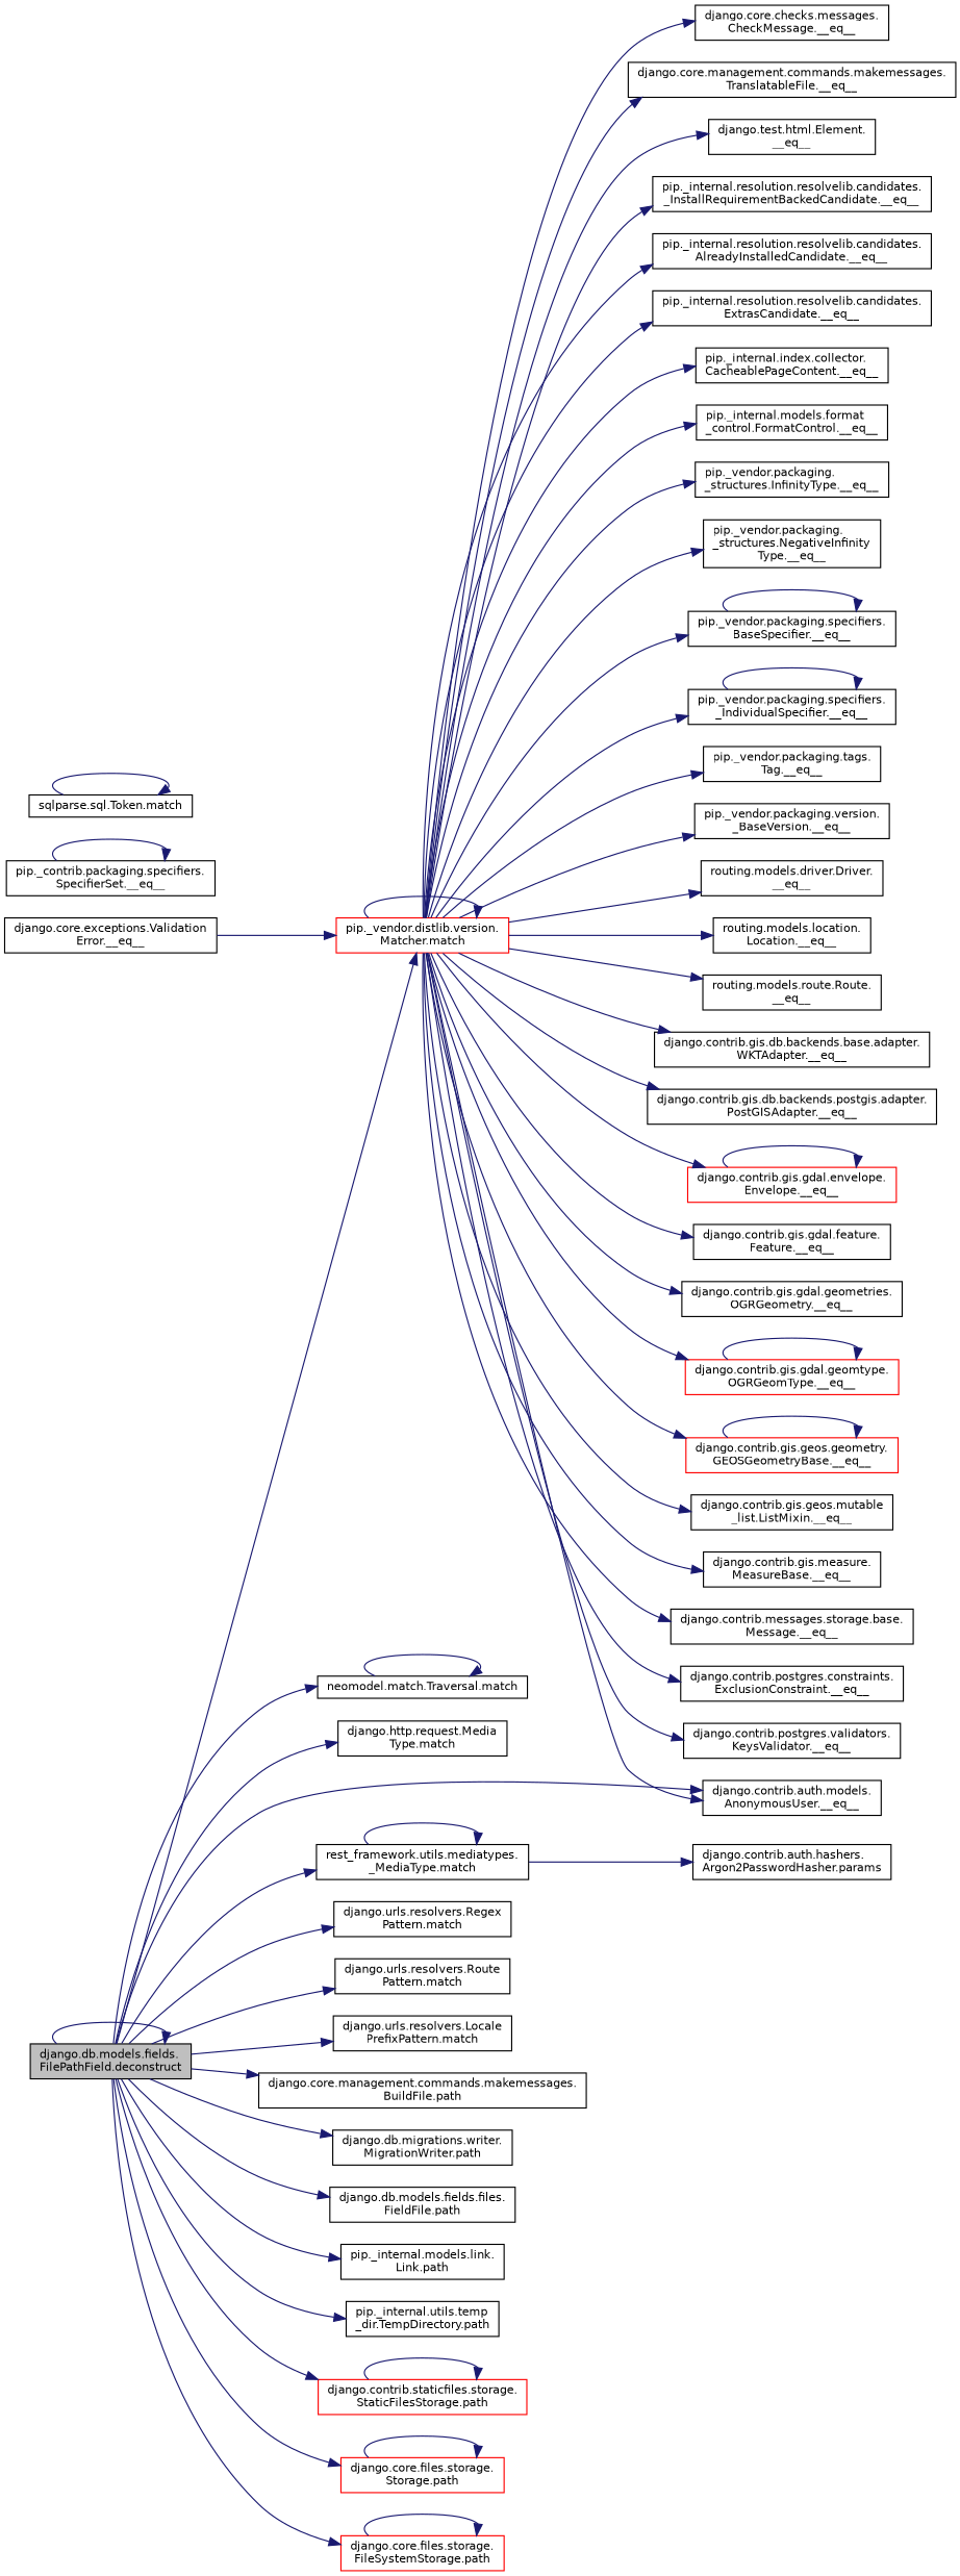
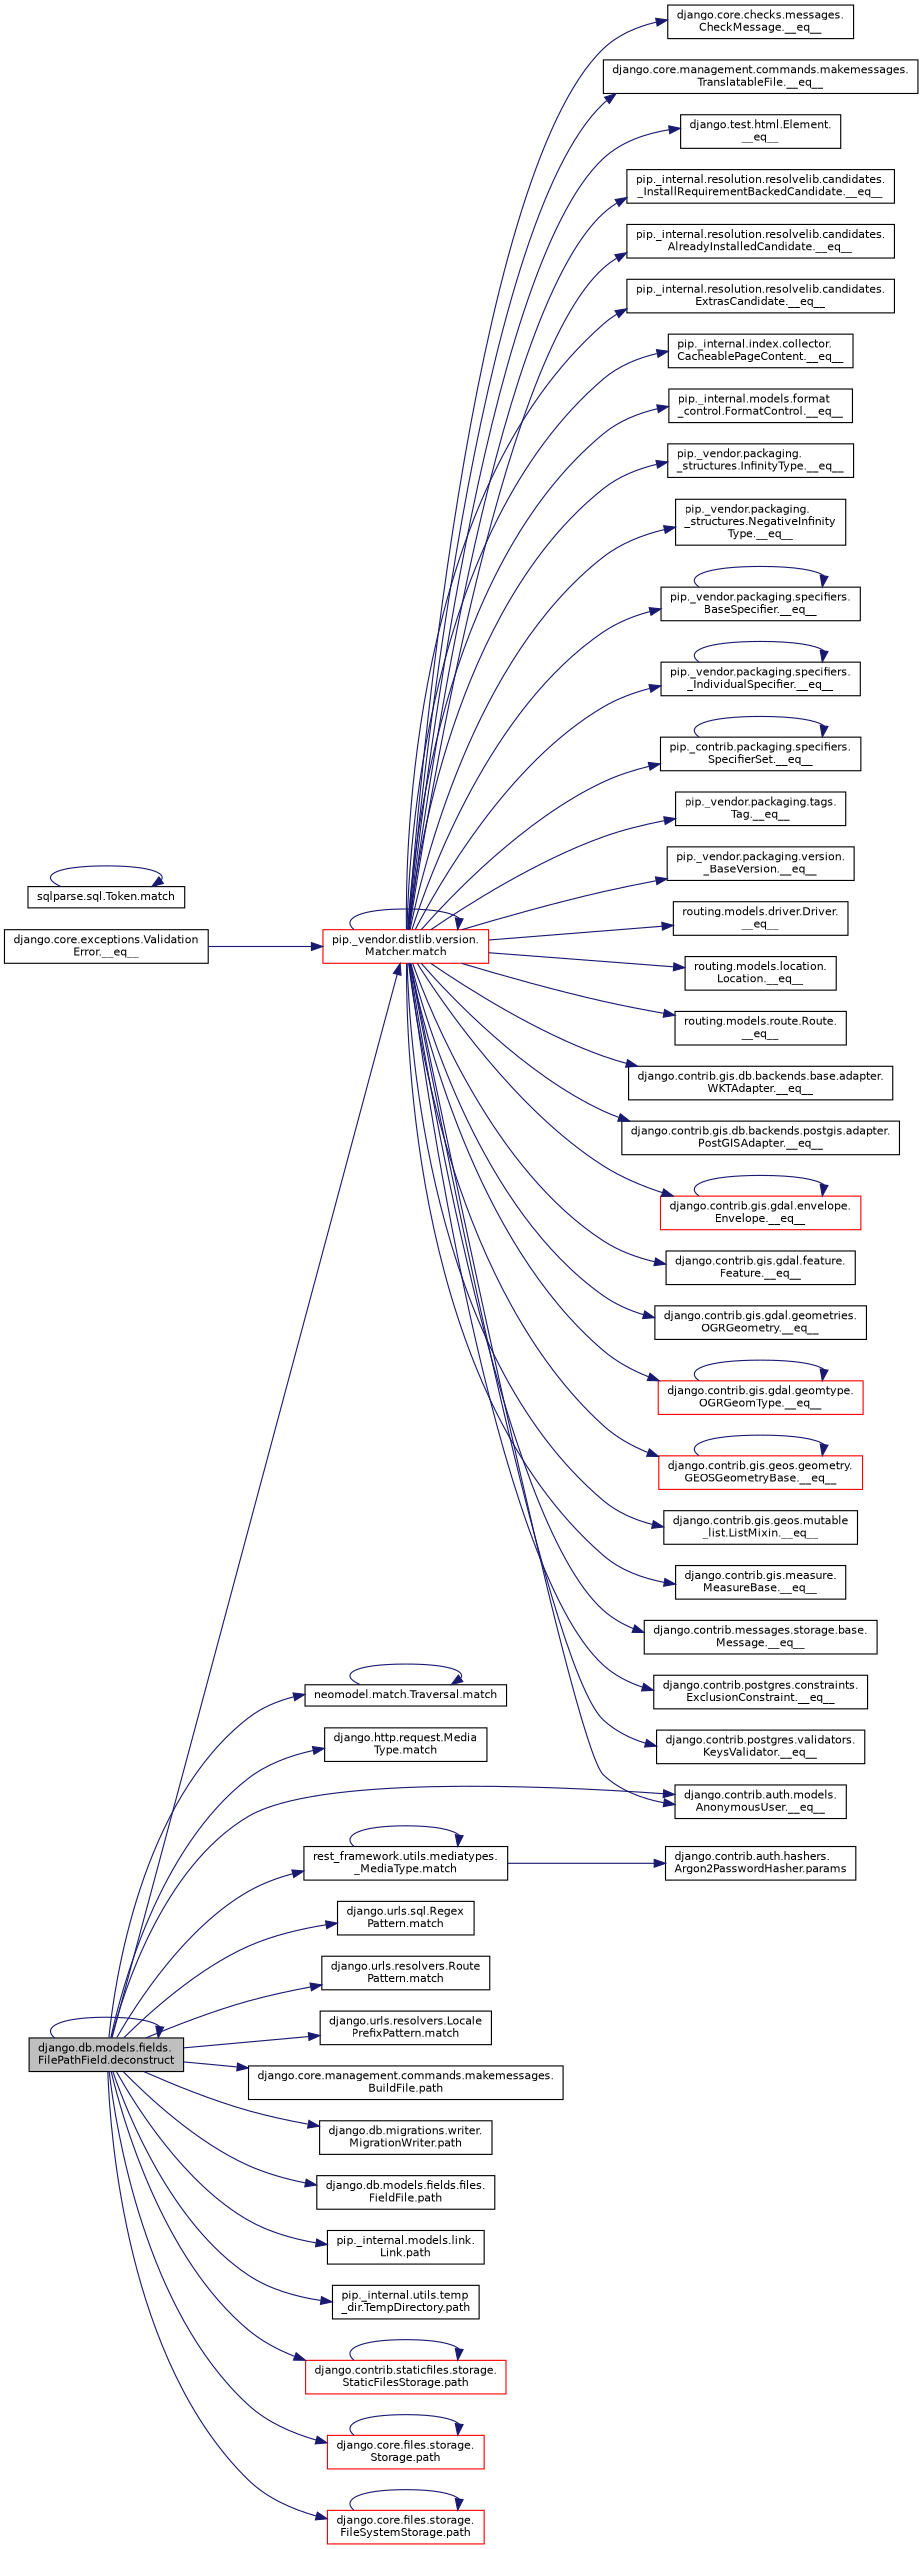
  digraph {
    rankdir=LR
    node [color=black fillcolor=white fontname=Helvetica fontsize=10 shape=record style=filled]
    edge [color=midnightblue fontname=Helvetica fontsize=10 labelfontname=Helvetica labelfontsize=10 style=solid]
    n1 [fillcolor=grey75 fontcolor=black height=0.2 label="django.db.models.fields.\lFilePathField.deconstruct" width=0.4]
    n2 [height=0.2 label="neomodel.match.Traversal.match" width=0.4]
    n3 [height=0.2 label="django.http.request.Media\lType.match" width=0.4]
    n4 [height=0.2 label="rest_framework.utils.mediatypes.\l_MediaType.match" width=0.4]
-   n5 [height=0.2 label="django.urls.resolvers.Regex\lPattern.match" width=0.4]
+   n5 [height=0.2 label="django.urls.sql.Regex\lPattern.match" width=0.4]
    n6 [height=0.2 label="django.urls.resolvers.Route\lPattern.match" width=0.4]
    n7 [height=0.2 label="django.urls.resolvers.Locale\lPrefixPattern.match" width=0.4]
    n8 [color=red height=0.2 label="pip._vendor.distlib.version.\lMatcher.match" width=0.4]
    n9 [height=0.2 label="django.core.management.commands.makemessages.\lBuildFile.path" width=0.4]
    n10 [height=0.2 label="django.db.migrations.writer.\lMigrationWriter.path" width=0.4]
    n11 [height=0.2 label="django.db.models.fields.files.\lFieldFile.path" width=0.4]
    n12 [height=0.2 label="pip._internal.models.link.\lLink.path" width=0.4]
    n13 [height=0.2 label="pip._internal.utils.temp\l_dir.TempDirectory.path" width=0.4]
    n14 [color=red height=0.2 label="django.contrib.staticfiles.storage.\lStaticFilesStorage.path" width=0.4]
    n15 [color=red height=0.2 label="django.core.files.storage.\lStorage.path" width=0.4]
    n16 [color=red height=0.2 label="django.core.files.storage.\lFileSystemStorage.path" width=0.4]
    n17 [height=0.2 label="django.contrib.auth.models.\lAnonymousUser.__eq__" width=0.4]
    n18 [height=0.2 label="django.contrib.auth.hashers.\lArgon2PasswordHasher.params" width=0.4]
    n19 [height=0.2 label="django.test.html.Element.\l__eq__" width=0.4]
    n20 [height=0.2 label="pip._internal.resolution.resolvelib.candidates.\l_InstallRequirementBackedCandidate.__eq__" width=0.4]
    n21 [height=0.2 label="pip._internal.resolution.resolvelib.candidates.\lAlreadyInstalledCandidate.__eq__" width=0.4]
    n22 [height=0.2 label="pip._internal.resolution.resolvelib.candidates.\lExtrasCandidate.__eq__" width=0.4]
    n23 [height=0.2 label="pip._internal.index.collector.\lCacheablePageContent.__eq__" width=0.4]
    n24 [height=0.2 label="pip._internal.models.format\l_control.FormatControl.__eq__" width=0.4]
    n25 [height=0.2 label="pip._vendor.packaging.\l_structures.InfinityType.__eq__" width=0.4]
    n26 [height=0.2 label="pip._vendor.packaging.\l_structures.NegativeInfinity\lType.__eq__" width=0.4]
    n27 [height=0.2 label="pip._vendor.packaging.specifiers.\lBaseSpecifier.__eq__" width=0.4]
    n28 [height=0.2 label="pip._vendor.packaging.specifiers.\l_IndividualSpecifier.__eq__" width=0.4]
    n29 [height=0.2 label="pip._contrib.packaging.specifiers.\lSpecifierSet.__eq__" width=0.4]
    n30 [height=0.2 label="pip._vendor.packaging.tags.\lTag.__eq__" width=0.4]
    n31 [height=0.2 label="pip._vendor.packaging.version.\l_BaseVersion.__eq__" width=0.4]
    n32 [height=0.2 label="routing.models.driver.Driver.\l__eq__" width=0.4]
    n33 [height=0.2 label="routing.models.location.\lLocation.__eq__" width=0.4]
    n34 [height=0.2 label="routing.models.route.Route.\l__eq__" width=0.4]
    n35 [height=0.2 label="django.contrib.gis.db.backends.base.adapter.\lWKTAdapter.__eq__" width=0.4]
    n36 [height=0.2 label="django.contrib.gis.db.backends.postgis.adapter.\lPostGISAdapter.__eq__" width=0.4]
    n37 [color=red height=0.2 label="django.contrib.gis.gdal.envelope.\lEnvelope.__eq__" width=0.4]
    n38 [height=0.2 label="django.contrib.gis.gdal.feature.\lFeature.__eq__" width=0.4]
    n39 [height=0.2 label="django.contrib.gis.gdal.geometries.\lOGRGeometry.__eq__" width=0.4]
    n40 [color=red height=0.2 label="django.contrib.gis.gdal.geomtype.\lOGRGeomType.__eq__" width=0.4]
    n41 [color=red height=0.2 label="django.contrib.gis.geos.geometry.\lGEOSGeometryBase.__eq__" width=0.4]
    n42 [height=0.2 label="django.contrib.gis.geos.mutable\l_list.ListMixin.__eq__" width=0.4]
    n43 [height=0.2 label="django.contrib.gis.measure.\lMeasureBase.__eq__" width=0.4]
    n44 [height=0.2 label="django.contrib.messages.storage.base.\lMessage.__eq__" width=0.4]
    n45 [height=0.2 label="django.contrib.postgres.constraints.\lExclusionConstraint.__eq__" width=0.4]
    n46 [height=0.2 label="django.contrib.postgres.validators.\lKeysValidator.__eq__" width=0.4]
    n47 [height=0.2 label="django.core.checks.messages.\lCheckMessage.__eq__" width=0.4]
    n48 [height=0.2 label="django.core.management.commands.makemessages.\lTranslatableFile.__eq__" width=0.4]
    n49 [height=0.2 label="sqlparse.sql.Token.match" width=0.4]
    n50 [height=0.2 label="django.core.exceptions.Validation\lError.__eq__" width=0.4]
    n1 -> n1
    n1 -> n2
    n1 -> n3
    n1 -> n4
    n1 -> n5
    n1 -> n6
    n1 -> n7
    n1 -> n8
    n1 -> n9
    n1 -> n10
    n1 -> n11
    n1 -> n12
    n1 -> n13
    n1 -> n14
    n1 -> n15
    n1 -> n16
    n1 -> n17
    n2 -> n2
    n4 -> n4
    n4 -> n18
    n8 -> n8
    n8 -> n17
    n8 -> n19
    n8 -> n20
    n8 -> n21
    n8 -> n22
    n8 -> n23
    n8 -> n24
    n8 -> n25
    n8 -> n26
    n8 -> n27
    n8 -> n28
+   n8 -> n29
    n8 -> n30
    n8 -> n31
    n8 -> n32
    n8 -> n33
    n8 -> n34
    n8 -> n35
    n8 -> n36
    n8 -> n37
    n8 -> n38
    n8 -> n39
    n8 -> n40
    n8 -> n41
    n8 -> n42
    n8 -> n43
    n8 -> n44
    n8 -> n45
    n8 -> n46
    n8 -> n47
    n8 -> n48
    n14 -> n14
    n15 -> n15
    n16 -> n16
    n27 -> n27
    n28 -> n28
    n29 -> n29
    n37 -> n37
    n40 -> n40
    n41 -> n41
    n49 -> n49
    n50 -> n8
  }
